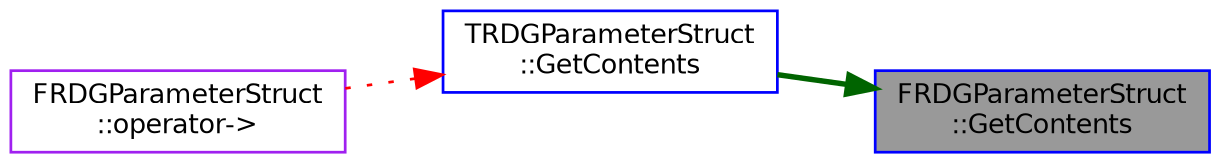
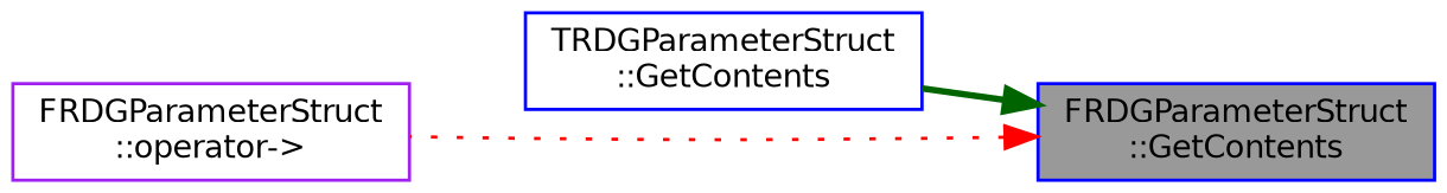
  digraph {
    rankdir=RL
    node [color=blue fillcolor=white fontname=Helvetica fontsize=10 shape=box style=filled]
    edge [dir=back fontname=Helvetica fontsize=10 labelfontname=Helvetica labelfontsize=10]
    n1 [fillcolor=grey60 fontcolor=black height=0.2 label="FRDGParameterStruct\l::GetContents" width=0.4]
    n2 [height=0.2 label="TRDGParameterStruct\l::GetContents" width=0.4]
    n3 [color=purple height=0.2 label="FRDGParameterStruct\l::operator-\>" width=0.4]
    n1 -> n2 [color=darkgreen style=bold]
-   n2 -> n3 [color=red style=dotted]
+   n1 -> n3 [color=red style=dotted]
  }
